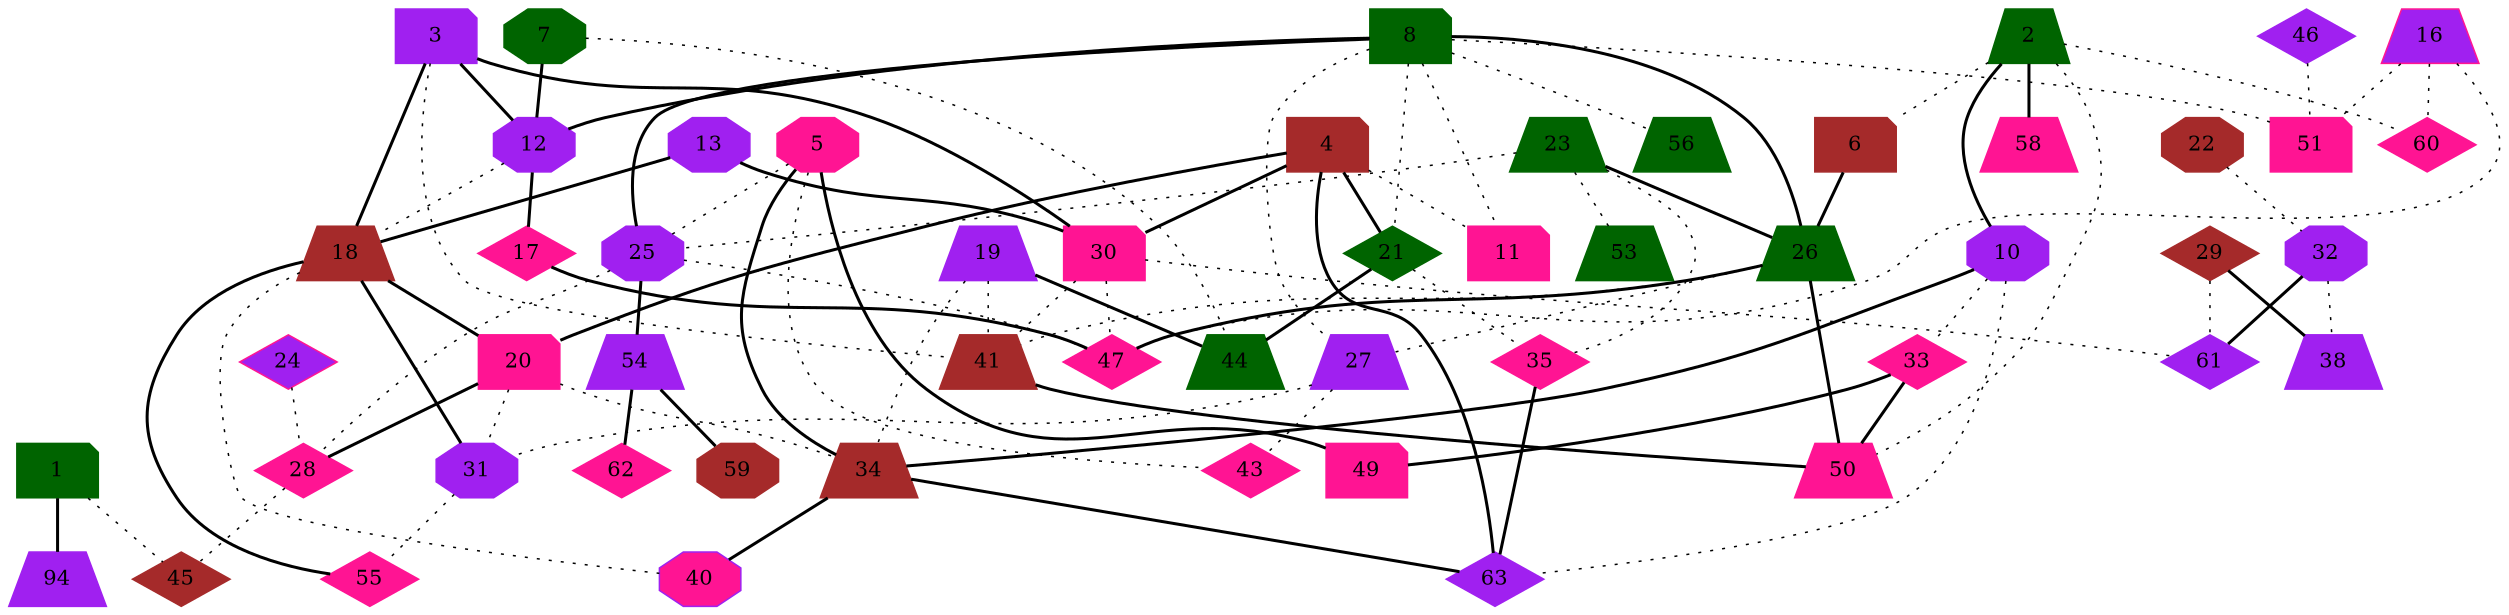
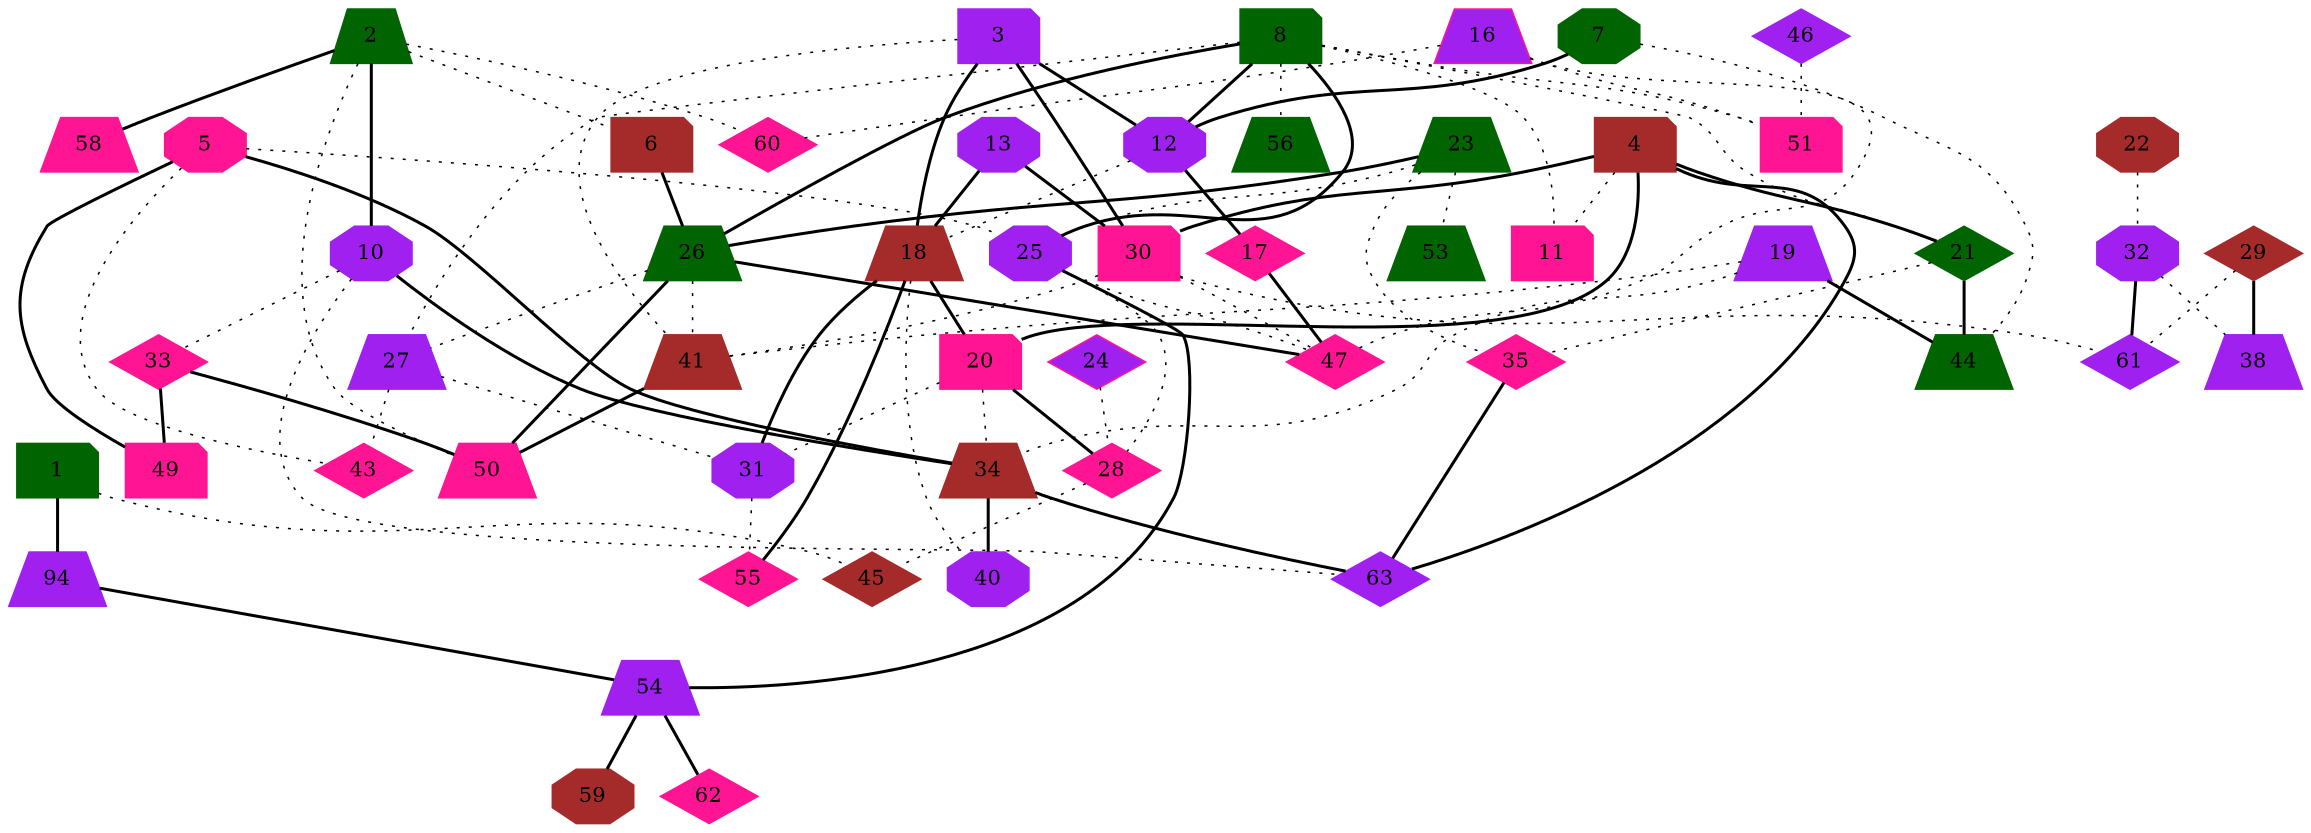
  graph {
    node [color=deeppink shape=trapezium style=filled]
    edge [style=dotted weight=1.0]
    1 [color=darkgreen shape=note]
    n2 [color=purple label=94]
    45 [color=brown shape=diamond]
    54 [color=purple]
    2 [color=darkgreen]
    6 [color=brown shape=note]
    10 [color=purple shape=octagon]
    50
    58
    60 [shape=diamond]
    26 [color=darkgreen]
    63 [color=purple shape=diamond]
    34 [color=brown]
    33 [shape=diamond]
    3 [color=purple shape=note]
    12 [color=purple shape=octagon]
    18 [color=brown]
    30 [shape=note]
    41 [color=brown]
    17 [shape=diamond]
    20 [shape=note]
    31 [color=purple shape=octagon]
-   40 [color=purple shape=octagon fillcolor=deeppink]
+   40 [color=purple shape=octagon]
    55 [shape=diamond]
    47 [shape=diamond]
    61 [color=purple shape=diamond]
    4 [color=brown shape=note]
    11 [shape=note]
    21 [color=darkgreen shape=diamond]
    28 [shape=diamond]
    44 [color=darkgreen]
    35 [shape=diamond]
    5 [shape=octagon]
    25 [color=purple shape=octagon]
    43 [shape=diamond]
    49 [shape=note]
    27 [color=purple]
    7 [color=darkgreen shape=octagon]
    8 [color=darkgreen shape=note]
    51 [shape=note]
    56 [color=darkgreen]
    13 [color=purple shape=octagon]
    59 [color=brown shape=octagon]
    62 [shape=diamond]
    16 [fillcolor=purple]
    19 [color=purple]
    22 [color=brown shape=octagon]
    32 [color=purple shape=octagon]
    38 [color=purple]
    23 [color=darkgreen]
    53 [color=darkgreen]
    24 [fillcolor=purple shape=diamond]
    29 [color=brown shape=diamond]
    46 [color=purple shape=diamond]
    1 -- n2 [style=bold weight=3.0]
    1 -- 45 [weight=2.0]
+   n2 -- 54 [style=bold]
    54 -- 59 [style=bold]
    54 -- 62 [style=bold]
    2 -- 6
    2 -- 10 [style=bold]
    2 -- 50
    2 -- 58 [style=bold]
    2 -- 60
    6 -- 26 [style=bold]
    10 -- 63
    10 -- 34 [style=bold]
    10 -- 33
    26 -- 50 [style=bold]
    26 -- 41
    26 -- 47 [style=bold]
    26 -- 27
    34 -- 63 [style=bold]
    34 -- 40 [style=bold]
    33 -- 50 [style=bold]
    33 -- 49 [style=bold]
    3 -- 12 [style=bold]
    3 -- 18 [style=bold]
    3 -- 30 [style=bold]
    3 -- 41
    12 -- 18
    12 -- 17 [style=bold]
    18 -- 20 [style=bold]
    18 -- 31 [style=bold]
    18 -- 40
    18 -- 55 [style=bold]
    30 -- 41
    30 -- 47
    30 -- 61
    41 -- 50 [style=bold]
    17 -- 47 [style=bold]
    20 -- 34
    20 -- 31
    20 -- 28 [style=bold]
    31 -- 55
    4 -- 63 [style=bold]
    4 -- 30 [style=bold]
    4 -- 20 [style=bold]
    4 -- 11
    4 -- 21 [style=bold]
    21 -- 44 [style=bold]
    21 -- 35
    28 -- 45
    35 -- 63 [style=bold]
    5 -- 34 [style=bold]
    5 -- 25
    5 -- 43
    5 -- 49 [style=bold]
    25 -- 54 [style=bold]
    25 -- 47
    25 -- 28
    27 -- 31
    27 -- 43 [weight=2.0]
    7 -- 12 [style=bold weight=2.0]
    7 -- 44
    8 -- 26 [style=bold]
    8 -- 12 [style=bold]
    8 -- 11
    8 -- 21
    8 -- 25 [style=bold]
    8 -- 27 [weight=2.0]
    8 -- 51
    8 -- 56
    13 -- 18 [style=bold]
    13 -- 30 [style=bold]
    16 -- 60
    16 -- 47
    16 -- 51
    19 -- 34
    19 -- 41
    19 -- 44 [style=bold]
    22 -- 32
    32 -- 61 [style=bold]
    32 -- 38
    23 -- 26 [style=bold]
    23 -- 35
    23 -- 25
    23 -- 53
    24 -- 28
    29 -- 61
    29 -- 38 [style=bold]
    46 -- 51
  }
